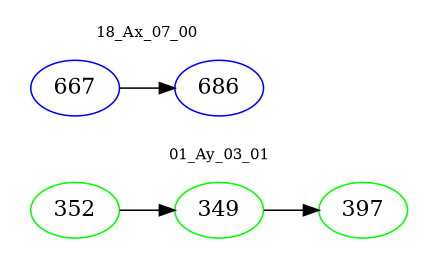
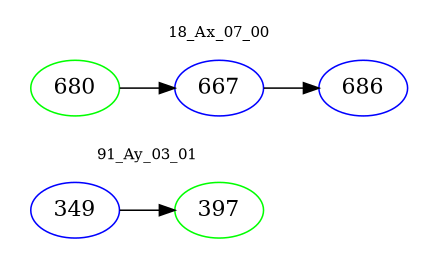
  digraph {
    rankdir=LR
    node [color=green]
    edge [color=black]
-   n1 [label=352]
-   n2 [label=349]
+   n2 [color=blue label=349]
    n3 [label=397]
+   n4 [label=680]
    n5 [color=blue label=667]
    n6 [color=blue label=686]
    subgraph cluster_1 {
      color=white
      fontsize=10
-     label="01_Ay_03_01"
-     n1
+     label="91_Ay_03_01"
      n2
      n3
    }
    subgraph cluster_2 {
      color=white
      fontsize=10
      label="18_Ax_07_00"
+     n4
      n5
      n6
    }
-   n1 -> n2
    n2 -> n3
+   n4 -> n5
    n5 -> n6
  }
